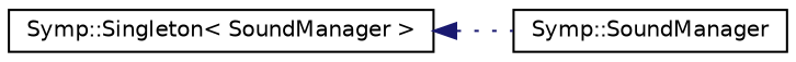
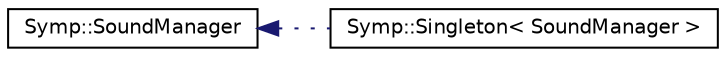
  digraph {
    rankdir=LR
    fontname="DejaVu Sans"
    node [color=black fillcolor=white fontname="DejaVu Sans" fontsize=10 shape=record style=filled]
    n1 [height=0.2 label="Symp::Singleton\< SoundManager \>" width=0.4]
    n2 [height=0.2 label="Symp::SoundManager" width=0.4]
-   n1 -> n2 [color=midnightblue dir=back fontname="DejaVu Sans" fontsize=10 labelfontname=Helvetica labelfontsize=10 style=dotted]
+   n2 -> n1 [color=midnightblue dir=back fontname="DejaVu Sans" fontsize=10 labelfontname=Helvetica labelfontsize=10 style=dotted]
  }
